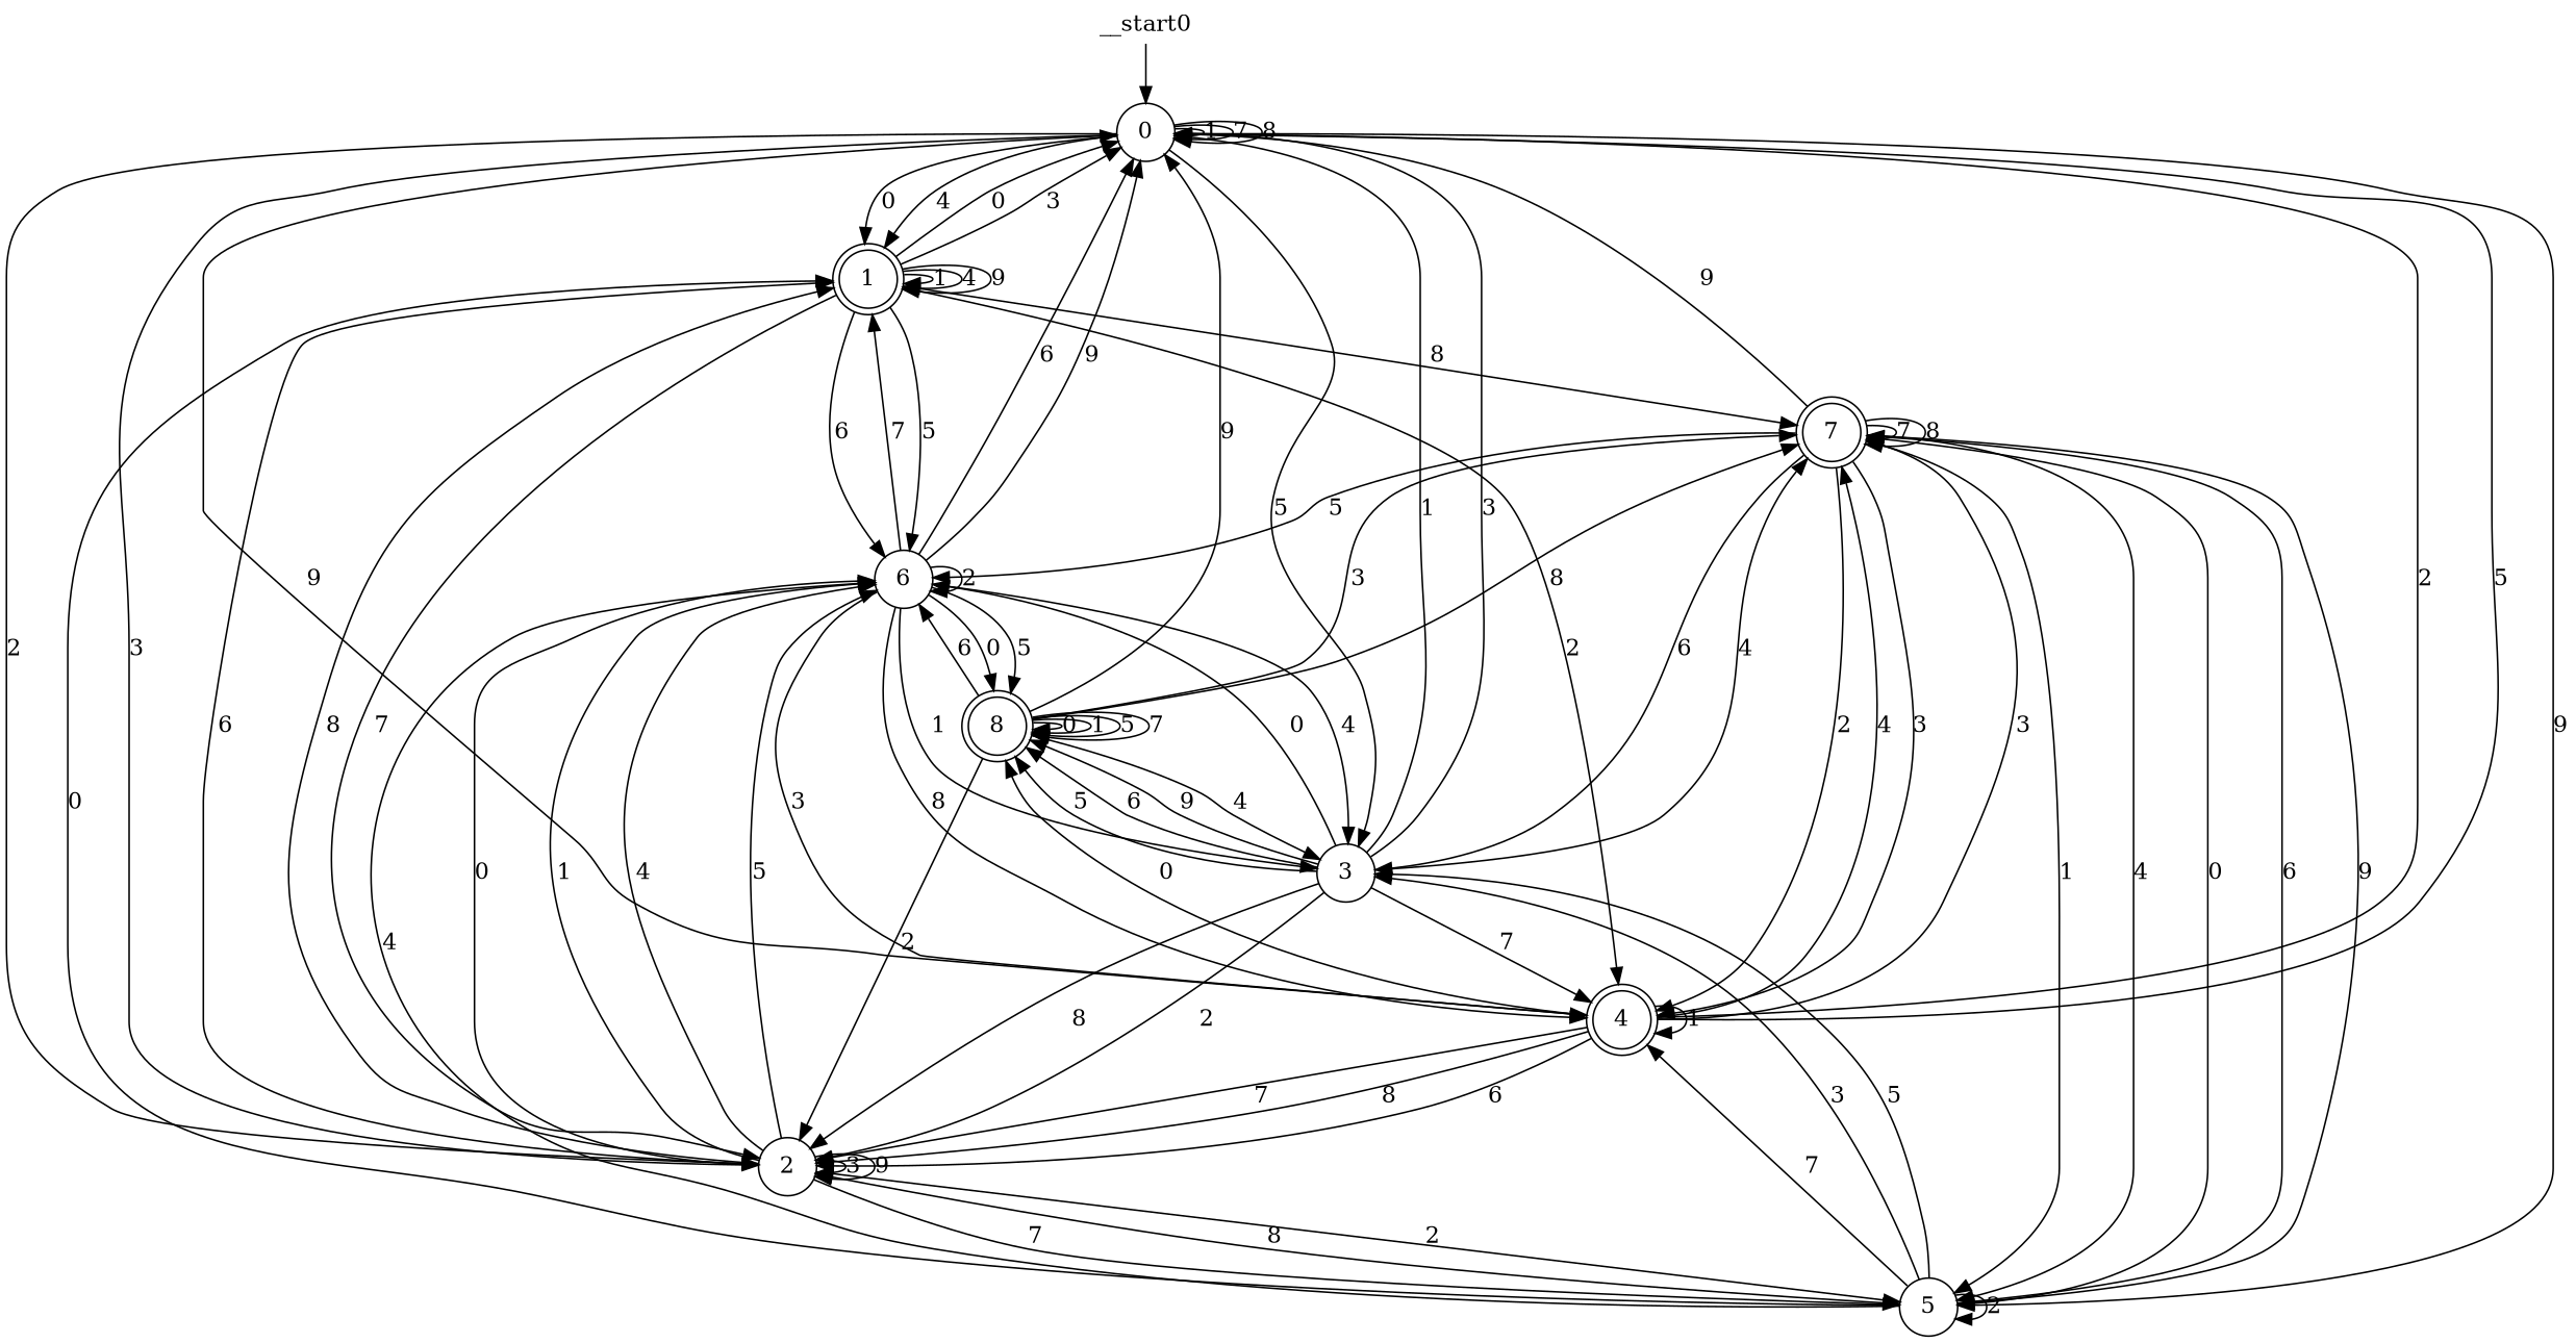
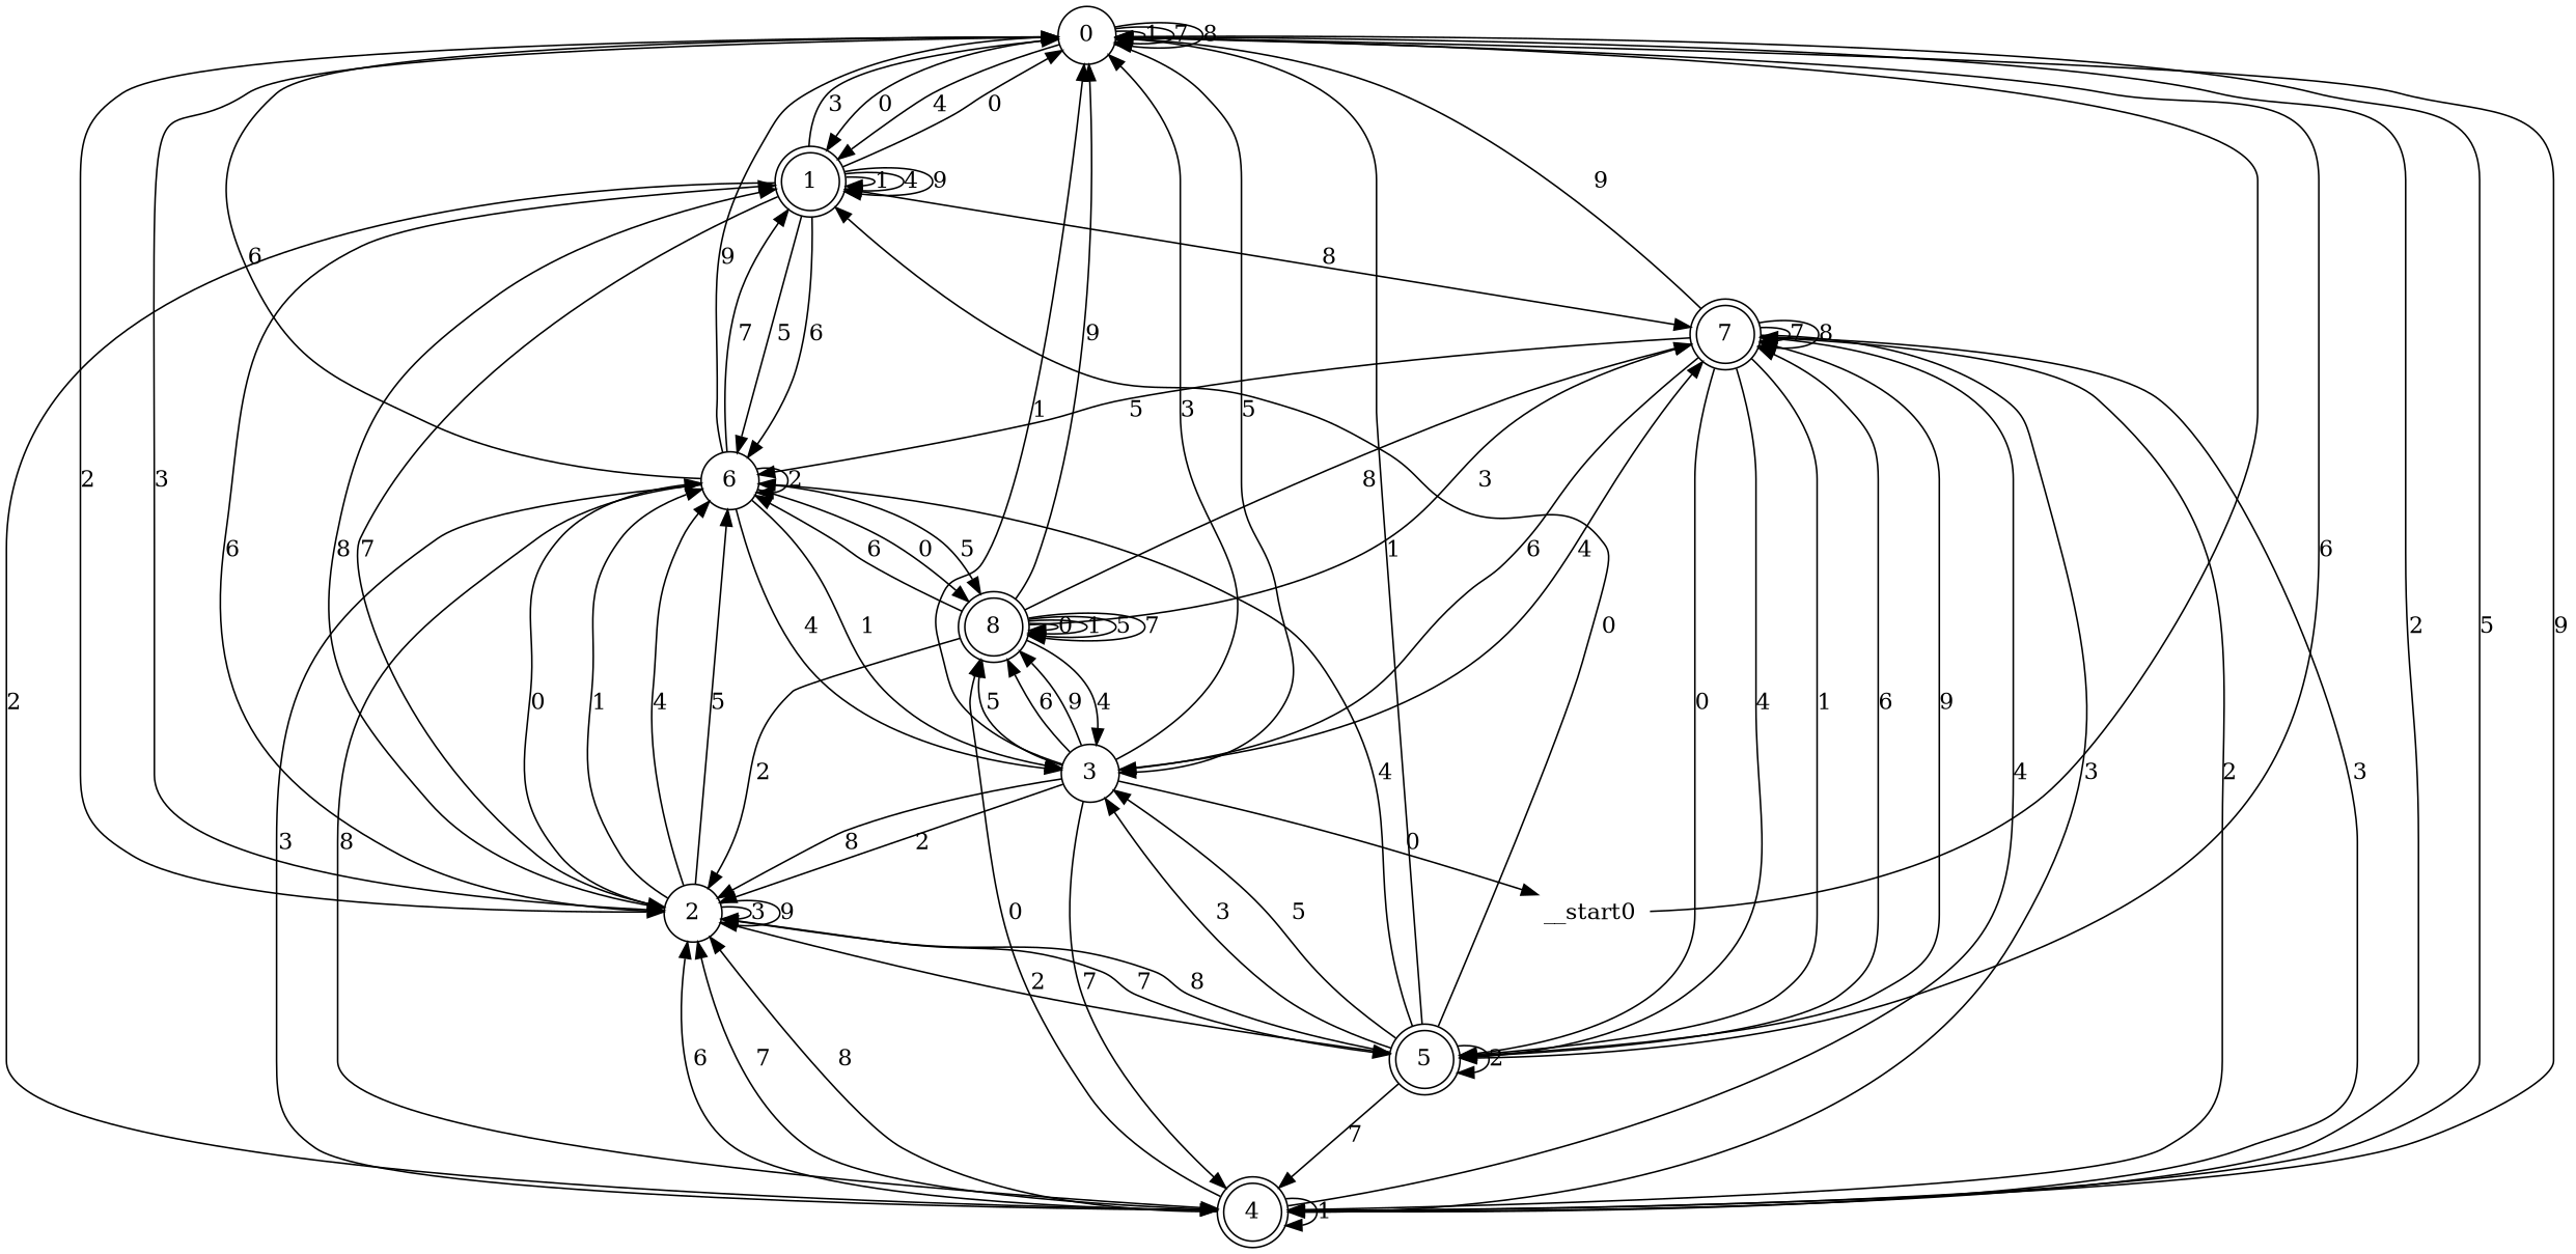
  digraph {
    node [shape=doublecircle]
    n1 [label=0 shape=circle]
    n2 [label=1]
    n3 [label=2 shape=circle]
    n4 [label=3 shape=circle]
-   n5 [label=5 shape=circle]
+   n5 [label=5]
    n6 [label=4]
    n7 [label=6 shape=circle]
    n8 [label=7]
    n9 [label=8]
    __start0 [height=0 shape=none width=0]
    n1 -> n1 [label=1]
    n1 -> n1 [label=7]
    n1 -> n1 [label=8]
    n1 -> n2 [label=0]
    n1 -> n2 [label=4]
    n1 -> n3 [label=2]
    n1 -> n3 [label=3]
    n1 -> n4 [label=5]
-   n1 -> n5 [label=9]
+   n1 -> n5 [label=6]
    n2 -> n1 [label=0]
    n2 -> n1 [label=3]
    n2 -> n2 [label=1]
    n2 -> n2 [label=4]
    n2 -> n2 [label=9]
    n2 -> n3 [label=7]
    n2 -> n6 [label=2]
    n2 -> n7 [label=5]
    n2 -> n7 [label=6]
    n2 -> n8 [label=8]
    n3 -> n2 [label=6]
    n3 -> n2 [label=8]
    n3 -> n3 [label=3]
    n3 -> n3 [label=9]
    n3 -> n5 [label=2]
    n3 -> n5 [label=7]
    n3 -> n7 [label=0]
    n3 -> n7 [label=1]
    n3 -> n7 [label=4]
    n3 -> n7 [label=5]
    n4 -> n1 [label=1]
    n4 -> n1 [label=3]
    n4 -> n3 [label=2]
    n4 -> n3 [label=8]
    n4 -> n6 [label=7]
-   n4 -> n7 [label=0]
+   n4 -> __start0 [label=0]
    n4 -> n8 [label=4]
    n4 -> n9 [label=5]
    n4 -> n9 [label=6]
    n4 -> n9 [label=9]
+   n5 -> n1 [label=1]
    n5 -> n2 [label=0]
    n5 -> n3 [label=8]
    n5 -> n4 [label=3]
    n5 -> n4 [label=5]
    n5 -> n5 [label=2]
    n5 -> n6 [label=7]
    n5 -> n7 [label=4]
    n5 -> n8 [label=6]
    n5 -> n8 [label=9]
    n6 -> n1 [label=2]
    n6 -> n1 [label=5]
    n6 -> n1 [label=9]
    n6 -> n3 [label=6]
    n6 -> n3 [label=7]
    n6 -> n3 [label=8]
    n6 -> n6 [label=1]
    n6 -> n8 [label=3]
    n6 -> n8 [label=4]
    n6 -> n9 [label=0]
    n7 -> n1 [label=6]
    n7 -> n1 [label=9]
    n7 -> n2 [label=7]
    n7 -> n4 [label=1]
    n7 -> n4 [label=4]
    n7 -> n6 [label=3]
    n7 -> n6 [label=8]
    n7 -> n7 [label=2]
    n7 -> n9 [label=0]
    n7 -> n9 [label=5]
    n8 -> n1 [label=9]
    n8 -> n4 [label=6]
    n8 -> n5 [label=0]
    n8 -> n5 [label=1]
    n8 -> n5 [label=4]
    n8 -> n6 [label=2]
    n8 -> n6 [label=3]
    n8 -> n7 [label=5]
    n8 -> n8 [label=7]
    n8 -> n8 [label=8]
    n9 -> n1 [label=9]
    n9 -> n3 [label=2]
    n9 -> n4 [label=4]
    n9 -> n7 [label=6]
    n9 -> n8 [label=3]
    n9 -> n8 [label=8]
    n9 -> n9 [label=0]
    n9 -> n9 [label=1]
    n9 -> n9 [label=5]
    n9 -> n9 [label=7]
    __start0 -> n1
  }
